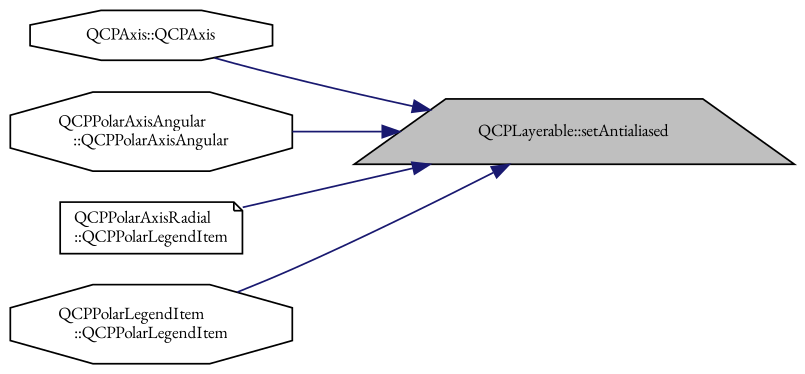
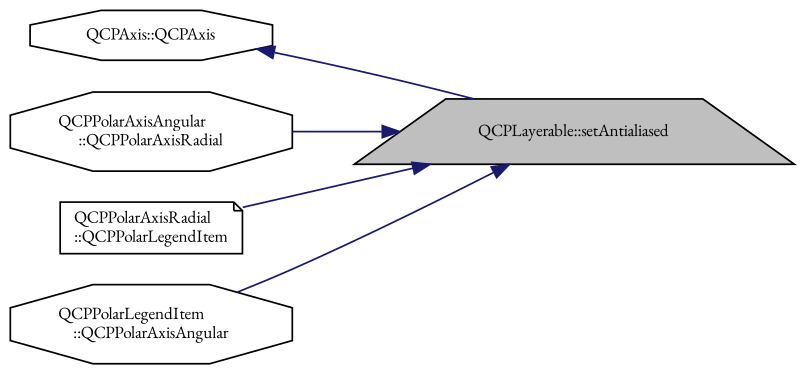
  digraph {
    fontname="EB Garamond"
    rankdir=RL
    node [color=black fillcolor=white fontname="EB Garamond" fontsize=10 shape=octagon style=filled]
    edge [color=midnightblue dir=back fontname="EB Garamond" fontsize=10 labelfontname=Helvetica labelfontsize=10 style=solid]
    n1 [fillcolor=grey75 fontcolor=black height=0.2 label="QCPLayerable::setAntialiased" shape=trapezium width=0.4]
    n2 [height=0.2 label="QCPAxis::QCPAxis" width=0.4]
-   n3 [height=0.2 label="QCPPolarAxisAngular\l::QCPPolarAxisAngular" width=0.4]
+   n3 [height=0.2 label="QCPPolarAxisAngular\l::QCPPolarAxisRadial" width=0.4]
    n4 [height=0.2 label="QCPPolarAxisRadial\l::QCPPolarLegendItem" shape=note width=0.4]
-   n5 [height=0.2 label="QCPPolarLegendItem\l::QCPPolarLegendItem" width=0.4]
-   n1 -> n2
+   n5 [height=0.2 label="QCPPolarLegendItem\l::QCPPolarAxisAngular" width=0.4]
+   n2 -> n1
    n1 -> n3
    n1 -> n4
    n1 -> n5
  }
